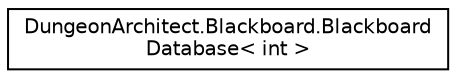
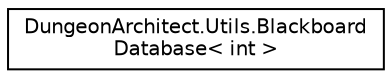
  digraph {
    rankdir=LR
-   n1 [color=black fillcolor=white fontname=Helvetica fontsize=10 height=0.2 label="DungeonArchitect.Blackboard.Blackboard\lDatabase\< int \>" shape=record style=filled width=0.4]
+   n1 [color=black fillcolor=white fontname=Helvetica fontsize=10 height=0.2 label="DungeonArchitect.Utils.Blackboard\lDatabase\< int \>" shape=record style=filled width=0.4]
  }
